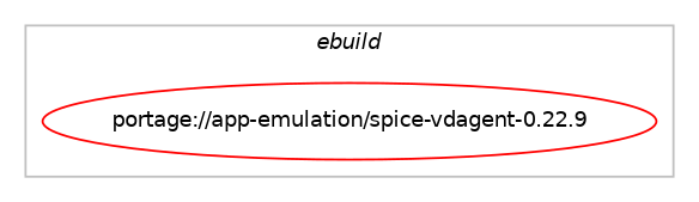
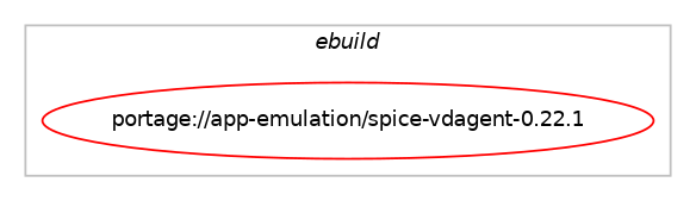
  digraph {
    compound=true
    concentrate=true
    fontname=Helvetica
    fontsize=10
    newrank=true
    rankdir=LR
    ranksep=1.5
-   n1 [color=red fontname=Helvetica fontsize=10 label="portage://app-emulation/spice-vdagent-0.22.9" width=4]
+   n1 [color=red fontname=Helvetica fontsize=10 label="portage://app-emulation/spice-vdagent-0.22.1" width=4]
    subgraph cluster_1 {
      color=gray
      label=<<i>ebuild</i>>
      n1
    }
    subgraph cluster_2 {
      color=gray
      label=<<i>dependencies</i>>
      subgraph cluster_3 {
        color=gray
        fillcolor="#eeeeee"
        label=<<i>compile</i>>
        style=filled
      }
      subgraph cluster_4 {
        color=gray
        fillcolor="#eeeeee"
        label=<<i>compile and run</i>>
        style=filled
      }
      subgraph cluster_5 {
        color=gray
        fillcolor="#eeeeee"
        label=<<i>run</i>>
        style=filled
      }
    }
    subgraph cluster_6 {
      color=gray
      label=<<i>candidates</i>>
      rank=same
    }
  }
